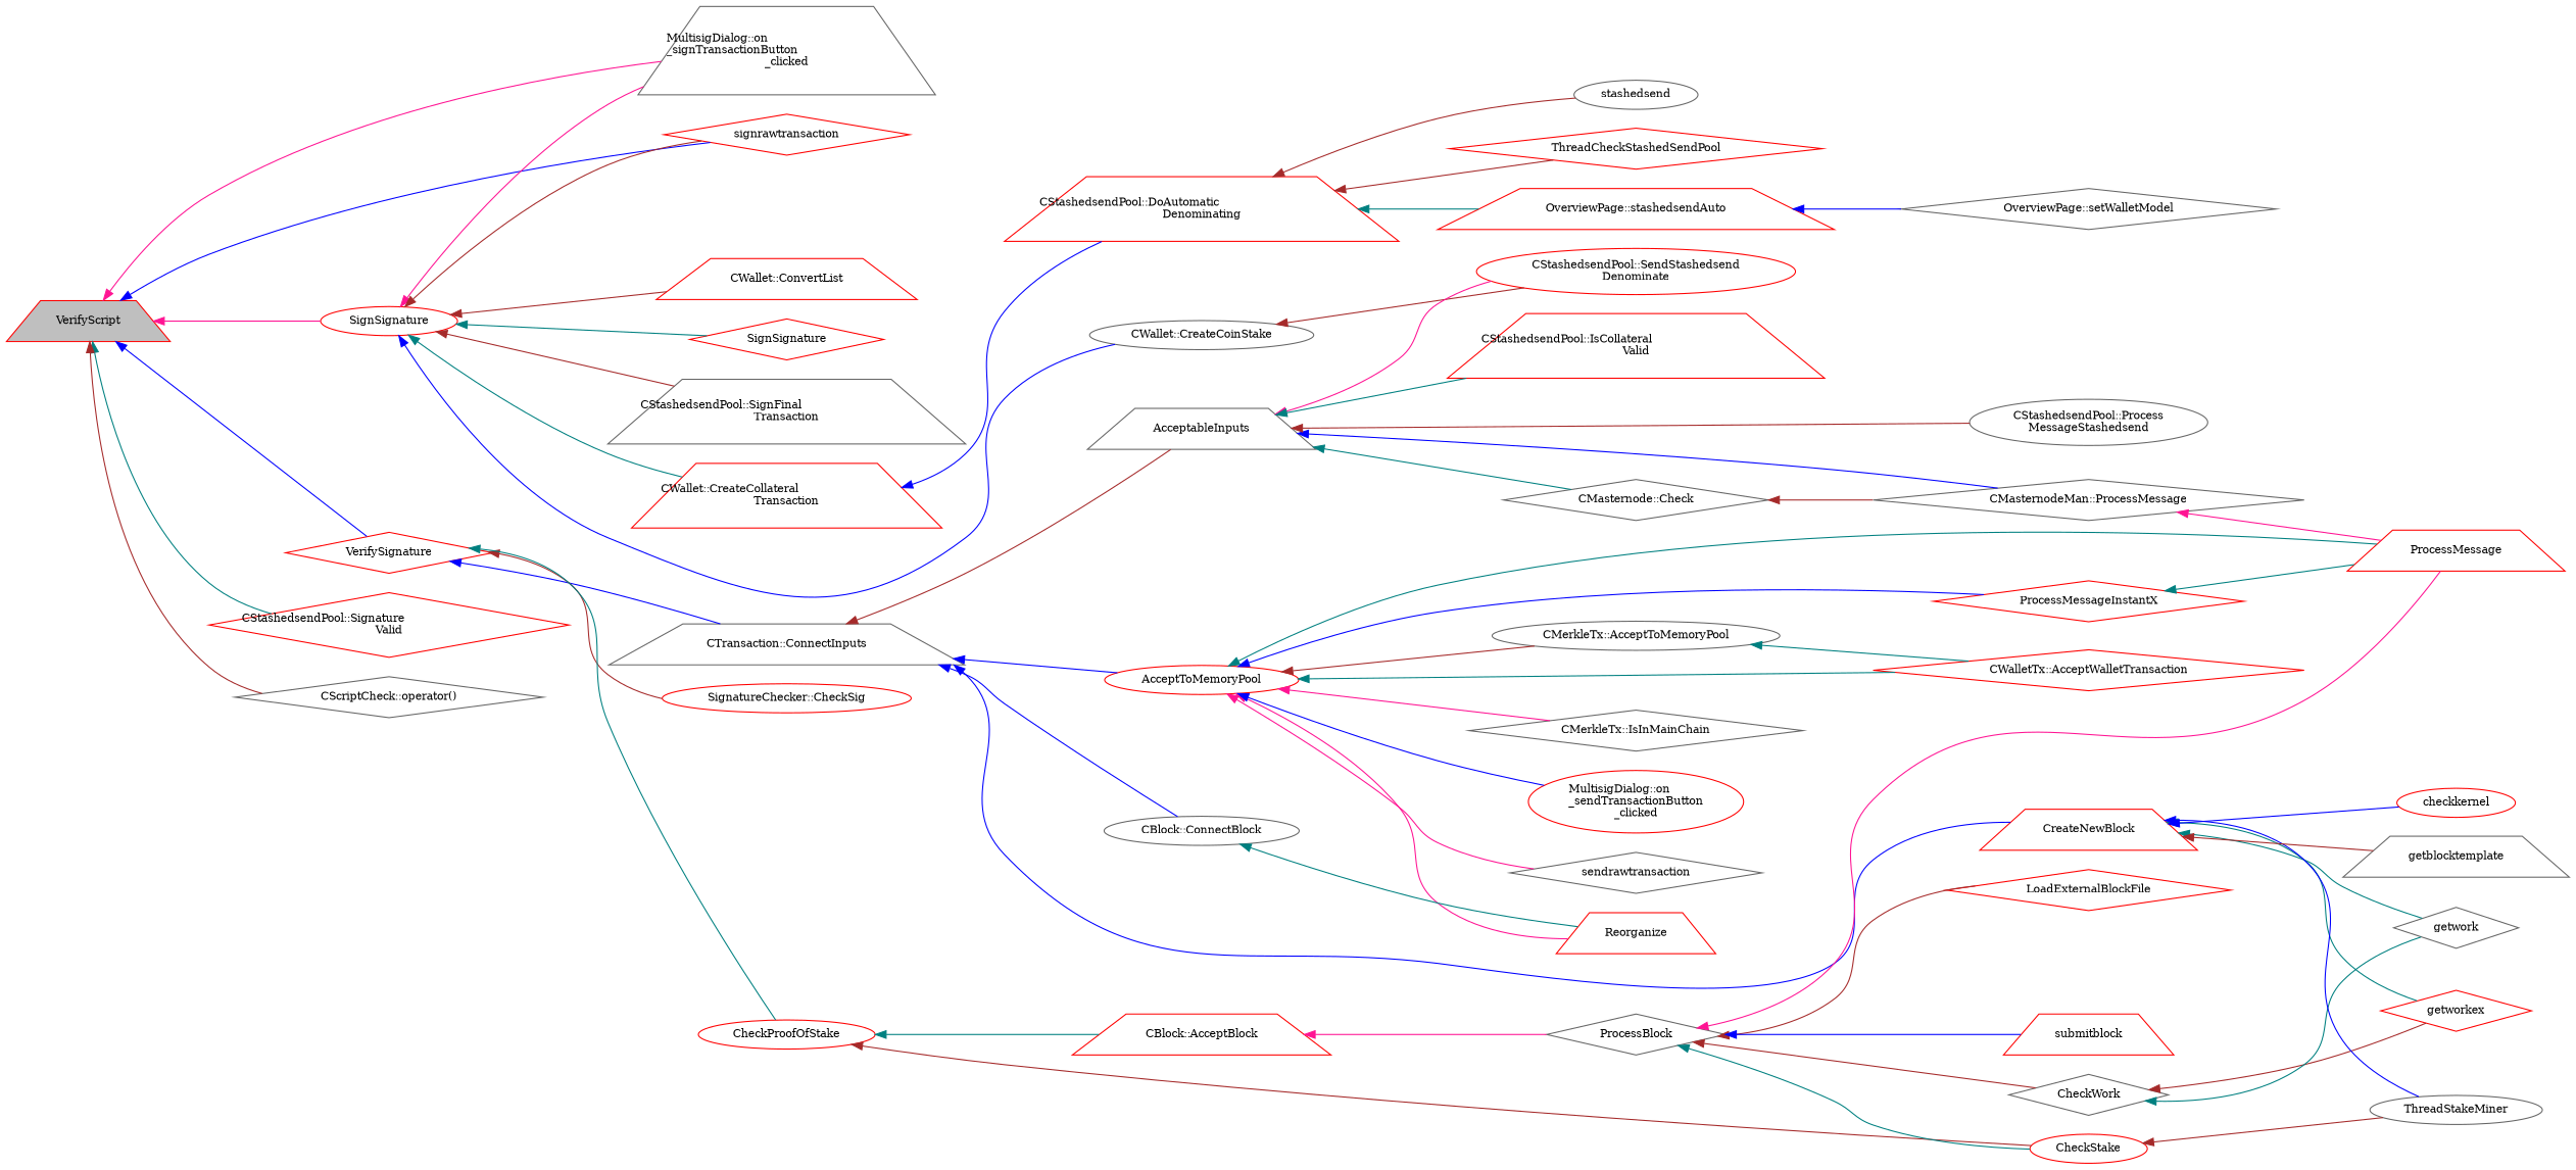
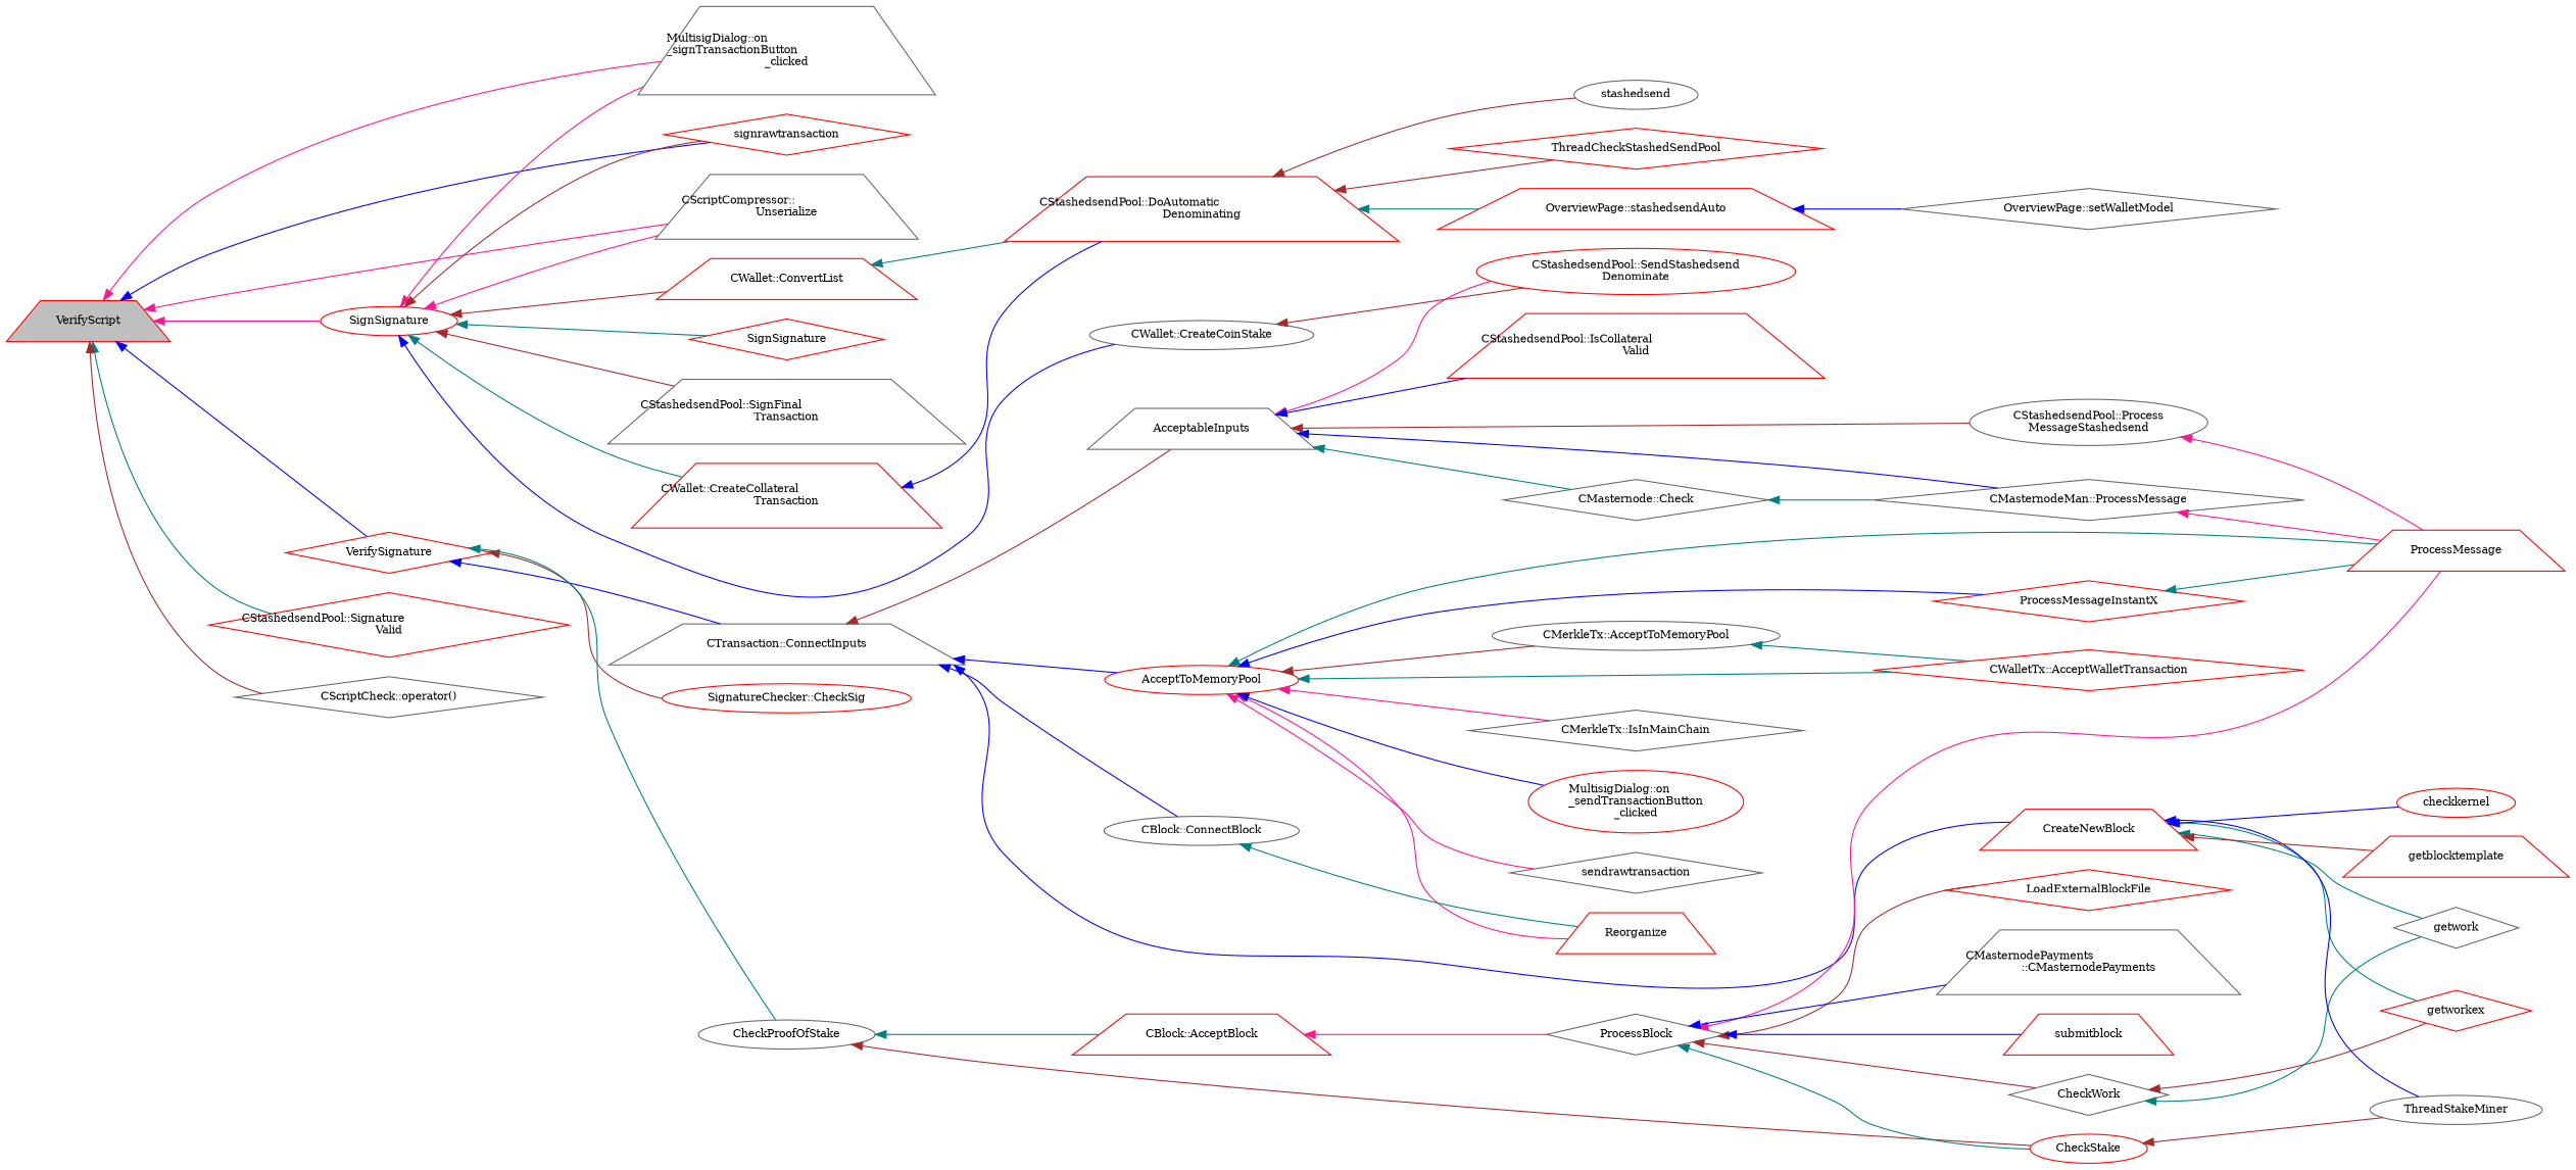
  digraph {
    fontname="DejaVu Serif"
    rankdir=LR
    node [color=red fillcolor=white fontname="DejaVu Serif" fontsize=10 shape=trapezium style=filled]
    edge [color=brown dir=back fontname="DejaVu Serif" fontsize=10 labelfontname=Helvetica labelfontsize=10 style=solid]
    n1 [fillcolor=grey75 fontcolor=black height=0.2 label=VerifyScript width=0.4]
    n2 [color=gray40 height=0.2 label="MultisigDialog::on\l_signTransactionButton\l_clicked" width=0.4]
    n3 [height=0.2 label=signrawtransaction shape=diamond width=0.4]
    n4 [height=0.2 label=SignSignature shape=ellipse width=0.4]
+   n5 [color=gray40 height=0.2 label="CScriptCompressor::\lUnserialize" width=0.4]
    n6 [height=0.2 label=VerifySignature shape=diamond width=0.4]
    n7 [height=0.2 label="CStashedsendPool::Signature\lValid" shape=diamond width=0.4]
    n8 [color=gray40 height=0.2 label="CScriptCheck::operator()" shape=diamond width=0.4]
    n9 [height=0.2 label=SignSignature shape=diamond width=0.4]
    n10 [color=gray40 height=0.2 label="CStashedsendPool::SignFinal\lTransaction" width=0.4]
    n11 [height=0.2 label="CWallet::CreateCollateral\lTransaction" width=0.4]
    n12 [height=0.2 label="CWallet::ConvertList" width=0.4]
    n13 [color=gray40 height=0.2 label="CWallet::CreateCoinStake" shape=ellipse width=0.4]
    n14 [color=gray40 height=0.2 label="CTransaction::ConnectInputs" width=0.4]
    n15 [height=0.2 label="SignatureChecker::CheckSig" shape=ellipse width=0.4]
-   n16 [height=0.2 label=CheckProofOfStake shape=ellipse width=0.4]
+   n16 [color=gray40 height=0.2 label=CheckProofOfStake shape=ellipse width=0.4]
    n17 [height=0.2 label="CStashedsendPool::DoAutomatic\lDenominating" width=0.4]
    n18 [height=0.2 label="CStashedsendPool::SendStashedsend\lDenominate" shape=ellipse width=0.4]
    n19 [height=0.2 label="OverviewPage::stashedsendAuto" width=0.4]
    n20 [color=gray40 height=0.2 label=stashedsend shape=ellipse width=0.4]
    n21 [height=0.2 label=ThreadCheckStashedSendPool shape=diamond width=0.4]
    n22 [color=gray40 height=0.2 label="OverviewPage::setWalletModel" shape=diamond width=0.4]
    n23 [color=gray40 height=0.2 label=ProcessBlock shape=diamond width=0.4]
    n24 [height=0.2 label=LoadExternalBlockFile shape=diamond width=0.4]
    n25 [height=0.2 label=ProcessMessage width=0.4]
+   n26 [color=gray40 height=0.2 label="CMasternodePayments\l::CMasternodePayments" width=0.4]
    n27 [color=gray40 height=0.2 label=CheckWork shape=diamond width=0.4]
    n28 [height=0.2 label=CheckStake shape=ellipse width=0.4]
    n29 [height=0.2 label=submitblock width=0.4]
    n30 [height=0.2 label=getworkex shape=diamond width=0.4]
    n31 [color=gray40 height=0.2 label=getwork shape=diamond width=0.4]
    n32 [color=gray40 height=0.2 label=ThreadStakeMiner shape=ellipse width=0.4]
    n33 [height=0.2 label=AcceptToMemoryPool shape=ellipse width=0.4]
    n34 [color=gray40 height=0.2 label=AcceptableInputs width=0.4]
    n35 [color=gray40 height=0.2 label="CBlock::ConnectBlock" shape=ellipse width=0.4]
    n36 [height=0.2 label=CreateNewBlock width=0.4]
    n37 [height=0.2 label="CBlock::AcceptBlock" width=0.4]
    n38 [height=0.2 label=ProcessMessageInstantX shape=diamond width=0.4]
    n39 [color=gray40 height=0.2 label="CMerkleTx::AcceptToMemoryPool" shape=ellipse width=0.4]
    n40 [height=0.2 label="CWalletTx::AcceptWalletTransaction" shape=diamond width=0.4]
    n41 [height=0.2 label=Reorganize width=0.4]
    n42 [color=gray40 height=0.2 label="CMerkleTx::IsInMainChain" shape=diamond width=0.4]
    n43 [height=0.2 label="MultisigDialog::on\l_sendTransactionButton\l_clicked" shape=ellipse width=0.4]
    n44 [color=gray40 height=0.2 label=sendrawtransaction shape=diamond width=0.4]
    n45 [color=gray40 height=0.2 label="CMasternode::Check" shape=diamond width=0.4]
    n46 [color=gray40 height=0.2 label="CMasternodeMan::ProcessMessage" shape=diamond width=0.4]
    n47 [color=gray40 height=0.2 label="CStashedsendPool::Process\lMessageStashedsend" shape=ellipse width=0.4]
    n48 [height=0.2 label="CStashedsendPool::IsCollateral\lValid" width=0.4]
    n49 [height=0.2 label=checkkernel shape=ellipse width=0.4]
-   n50 [color=gray40 height=0.2 label=getblocktemplate width=0.4]
+   n50 [height=0.2 label=getblocktemplate width=0.4]
    n1 -> n2 [color=deeppink]
    n1 -> n3 [color=blue]
    n1 -> n4 [color=deeppink]
+   n1 -> n5 [color=deeppink]
    n1 -> n6 [color=blue]
    n1 -> n7 [color=teal]
    n1 -> n8
    n4 -> n2 [color=deeppink]
    n4 -> n3
+   n4 -> n5 [color=deeppink]
    n4 -> n9 [color=teal]
    n4 -> n10
    n4 -> n11 [color=teal]
    n4 -> n12
    n4 -> n13 [color=blue]
    n6 -> n14 [color=blue]
    n6 -> n15
    n6 -> n16 [color=teal]
    n11 -> n17 [color=blue]
+   n12 -> n17 [color=teal]
    n13 -> n18
    n14 -> n33 [color=blue]
    n14 -> n34
    n14 -> n35 [color=blue]
    n14 -> n36 [color=blue]
    n16 -> n28
    n16 -> n37 [color=teal]
    n17 -> n19 [color=teal]
    n17 -> n20
    n17 -> n21
    n19 -> n22 [color=blue]
    n23 -> n24
    n23 -> n25 [color=deeppink]
+   n23 -> n26 [color=blue]
    n23 -> n27
    n23 -> n28 [color=teal]
    n23 -> n29 [color=blue]
    n27 -> n30
    n27 -> n31 [color=teal]
    n28 -> n32
    n33 -> n25 [color=teal]
    n33 -> n38 [color=blue]
    n33 -> n39
    n33 -> n40 [color=teal]
    n33 -> n41 [color=deeppink]
    n33 -> n42 [color=deeppink]
    n33 -> n43 [color=blue]
    n33 -> n44 [color=deeppink]
    n34 -> n18 [color=deeppink]
    n34 -> n45 [color=teal]
    n34 -> n46 [color=blue]
    n34 -> n47
-   n34 -> n48 [color=teal]
+   n34 -> n48 [color=blue]
    n35 -> n41 [color=teal]
    n36 -> n30 [color=teal]
    n36 -> n31 [color=teal]
    n36 -> n32 [color=blue]
    n36 -> n49 [color=blue]
    n36 -> n50
    n37 -> n23 [color=deeppink]
    n38 -> n25 [color=teal]
    n39 -> n40 [color=teal]
-   n45 -> n46
+   n45 -> n46 [color=teal]
    n46 -> n25 [color=deeppink]
+   n47 -> n25 [color=deeppink]
  }
